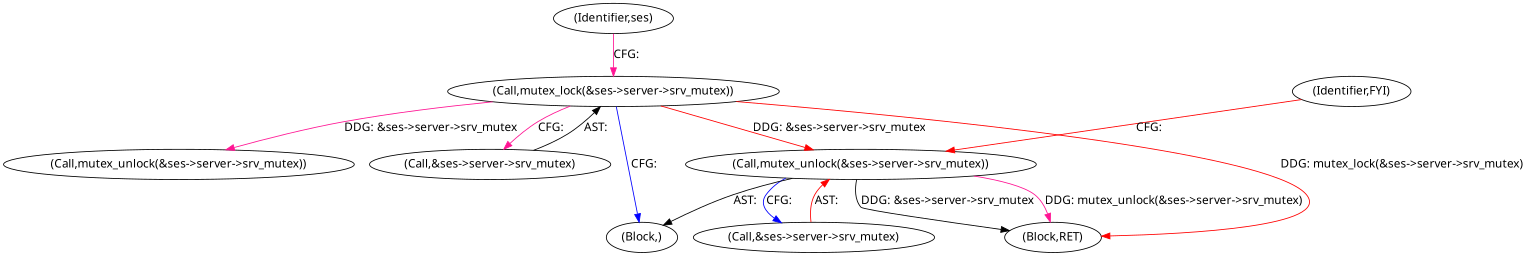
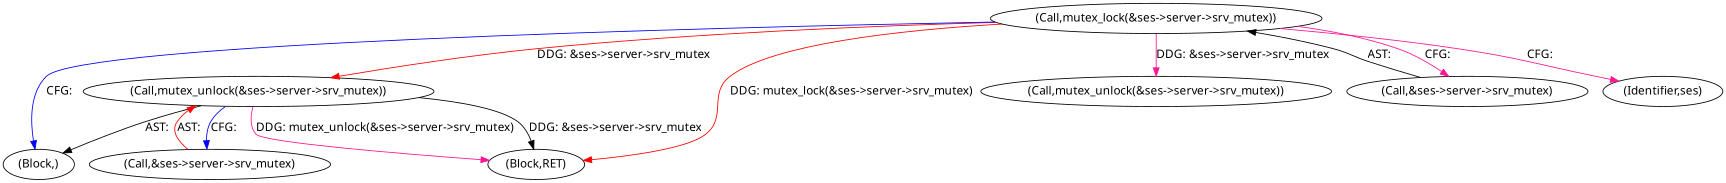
  digraph {
    fontname="Noto Sans"
    node [fontname="Noto Sans"]
    edge [color=deeppink fontname="Noto Sans"]
    n1 [label="(Call,mutex_unlock(&ses->server->srv_mutex))"]
    n2 [label="(Call,&ses->server->srv_mutex)"]
    n3 [label="(Block,)"]
    n4 [label="(Block,RET)"]
    n5 [label="(Call,mutex_lock(&ses->server->srv_mutex))"]
    n6 [label="(Call,mutex_unlock(&ses->server->srv_mutex))"]
    n7 [label="(Call,&ses->server->srv_mutex)"]
    n8 [label="(Identifier,ses)"]
-   n9 [label="(Identifier,FYI)"]
    n1 -> n2 [color=blue label="CFG: "]
    n1 -> n3 [color=black label="AST: "]
    n1 -> n4 [color=black label="DDG: &ses->server->srv_mutex"]
    n1 -> n4 [label="DDG: mutex_unlock(&ses->server->srv_mutex)"]
    n2 -> n1 [color=red label="AST: "]
    n5 -> n1 [color=red label="DDG: &ses->server->srv_mutex"]
    n5 -> n3 [color=blue label="CFG: "]
    n5 -> n4 [color=red label="DDG: mutex_lock(&ses->server->srv_mutex)"]
    n5 -> n6 [label="DDG: &ses->server->srv_mutex"]
    n5 -> n7 [label="CFG: "]
    n7 -> n5 [color=black label="AST: "]
-   n8 -> n5 [label="CFG: "]
-   n9 -> n1 [color=red label="CFG: "]
+   n5 -> n8 [label="CFG: "]
  }
